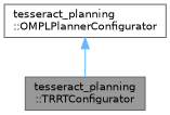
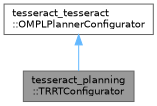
  digraph {
    node [color=gray40 fontname=Helvetica fontsize=10 shape=box style=filled]
    n1 [fillcolor=grey60 fontcolor=black height=0.2 label="tesseract_planning\l::TRRTConfigurator" width=0.4]
-   n2 [fillcolor=white height=0.2 label="tesseract_planning\l::OMPLPlannerConfigurator" width=0.4]
+   n2 [fillcolor=white height=0.2 label="tesseract_tesseract\l::OMPLPlannerConfigurator" width=0.4]
    n2 -> n1 [color=steelblue1 dir=back fontname=Helvetica fontsize=10 labelfontname=Helvetica labelfontsize=10 style=solid]
  }
